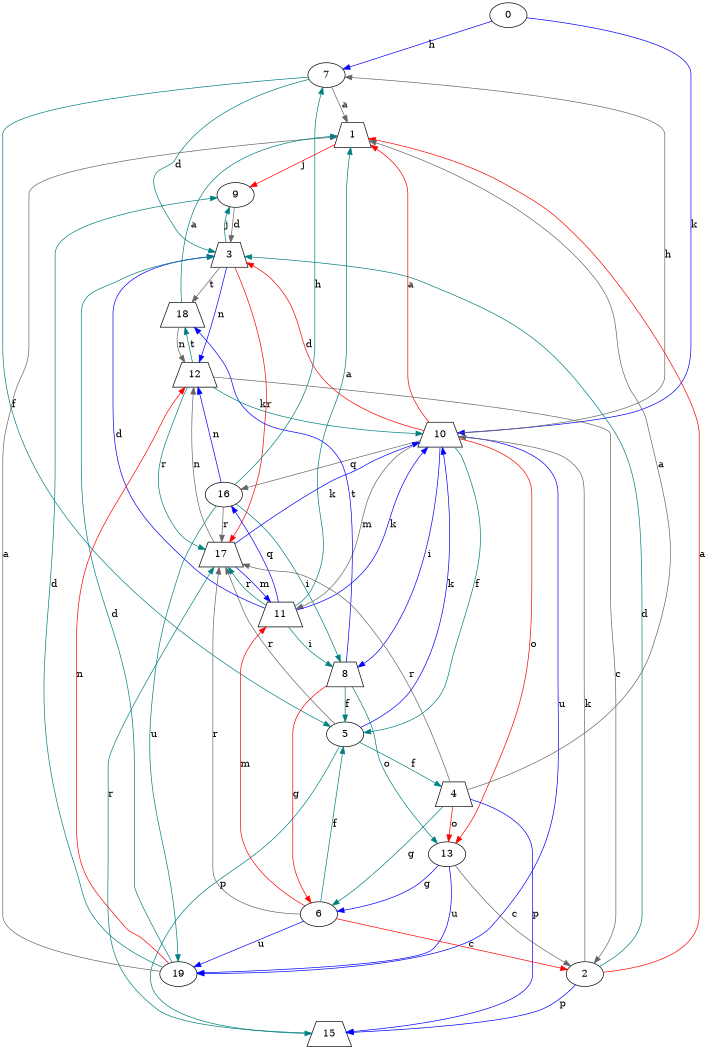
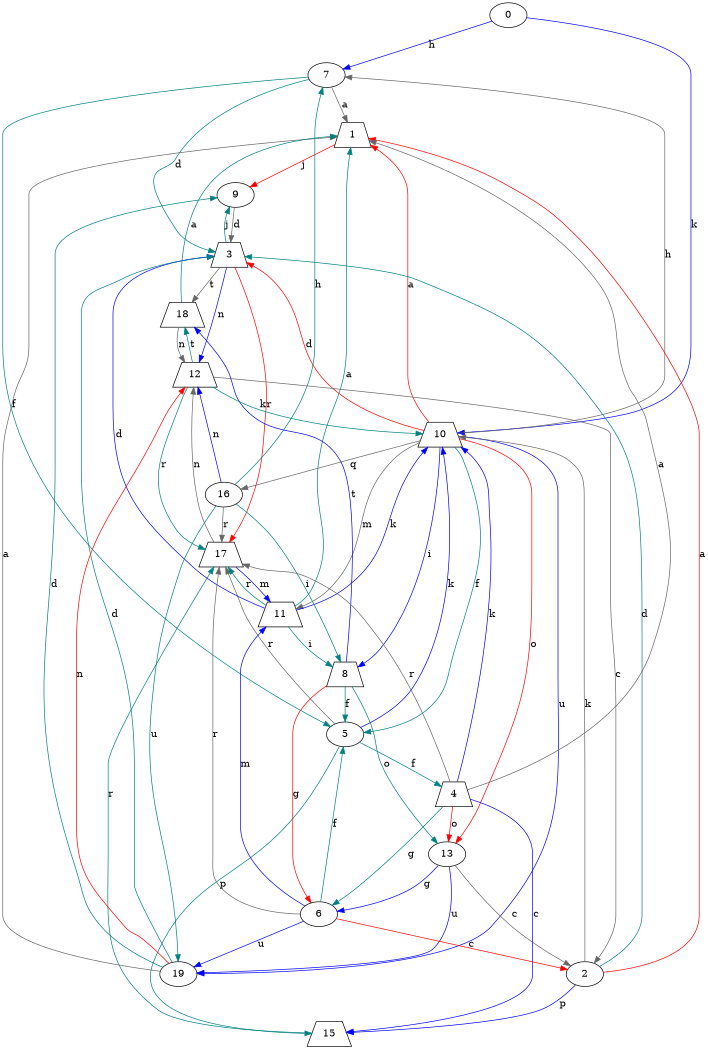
  strict digraph {
    node [shape=trapezium]
    edge [color=teal]
    0 [shape=ellipse]
    7 [shape=ellipse]
    10
    1
    3
    5 [shape=ellipse]
    13 [shape=ellipse]
    11
    19 [shape=ellipse]
    8
    16 [shape=ellipse]
    9 [shape=ellipse]
    2 [shape=ellipse]
    15
    12
    17
    18
    4
    6 [shape=ellipse]
    0 -> 7 [color=blue label=h]
    0 -> 10 [color=blue label=k]
    7 -> 1 [color=gray40 label=a]
    7 -> 3 [label=d]
    7 -> 5 [label=f]
    10 -> 7 [color=gray40 label=h]
    10 -> 1 [color=red label=a]
    10 -> 3 [color=red label=d]
    10 -> 5 [label=f]
    10 -> 13 [color=red label=o]
    10 -> 11 [color=gray40 label=m]
    10 -> 19 [color=blue label=u]
    10 -> 8 [color=blue label=i]
    10 -> 16 [color=gray40 label=q]
    1 -> 9 [color=red label=j]
    3 -> 9 [label=j]
    3 -> 12 [color=blue label=n]
    3 -> 17 [color=red label=r]
    3 -> 18 [color=gray40 label=t]
    5 -> 10 [color=blue label=k]
    5 -> 15 [label=p]
    5 -> 17 [color=gray40 label=r]
    5 -> 4 [label=f]
    13 -> 19 [color=blue label=u]
    13 -> 2 [color=gray40 label=c]
    13 -> 6 [color=blue label=g]
    11 -> 10 [color=blue label=k]
    11 -> 1 [label=a]
    11 -> 3 [color=blue label=d]
    11 -> 8 [label=i]
-   11 -> 16 [color=blue label=q]
    11 -> 17 [label=r]
    19 -> 1 [color=gray40 label=a]
    19 -> 3 [label=d]
    19 -> 9 [label=d]
    19 -> 12 [color=red label=n]
    8 -> 5 [label=f]
    8 -> 13 [label=o]
    8 -> 18 [color=blue label=t]
    8 -> 6 [color=red label=g]
    16 -> 7 [label=h]
    16 -> 19 [label=u]
    16 -> 8 [label=i]
    16 -> 12 [color=blue label=n]
    16 -> 17 [color=gray40 label=r]
    9 -> 3 [color=gray40 label=d]
    2 -> 10 [color=gray40 label=k]
    2 -> 1 [color=red label=a]
    2 -> 3 [label=d]
    2 -> 15 [color=blue label=p]
    15 -> 17 [label=r]
    12 -> 10 [label=k]
    12 -> 2 [color=gray40 label=c]
    12 -> 17 [label=r]
    12 -> 18 [label=t]
-   17 -> 10 [color=blue label=k]
+   4 -> 10 [color=blue label=k]
    17 -> 11 [color=blue label=m]
    17 -> 12 [color=gray40 label=n]
    18 -> 1 [label=a]
    18 -> 12 [color=gray40 label=n]
    4 -> 1 [color=gray40 label=a]
    4 -> 13 [color=red label=o]
-   4 -> 15 [color=blue label=p]
+   4 -> 15 [color=blue label=c]
    4 -> 17 [color=gray40 label=r]
    4 -> 6 [label=g]
    6 -> 5 [label=f]
-   6 -> 11 [color=red label=m]
+   6 -> 11 [color=blue label=m]
    6 -> 19 [color=blue label=u]
    6 -> 2 [color=red label=c]
    6 -> 17 [color=gray40 label=r]
  }
